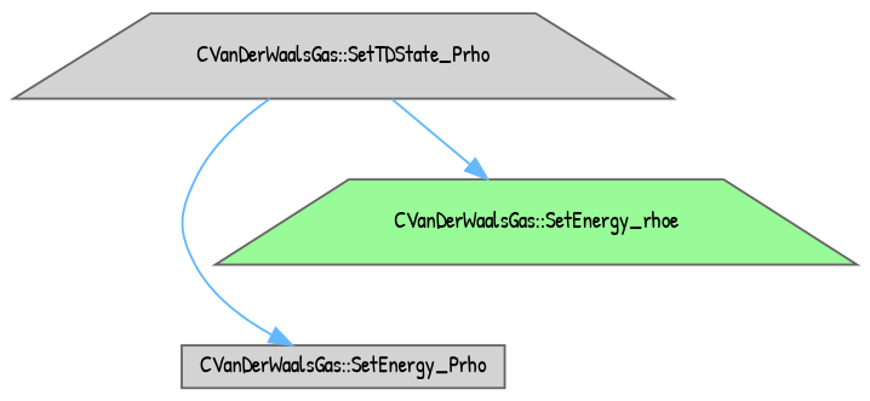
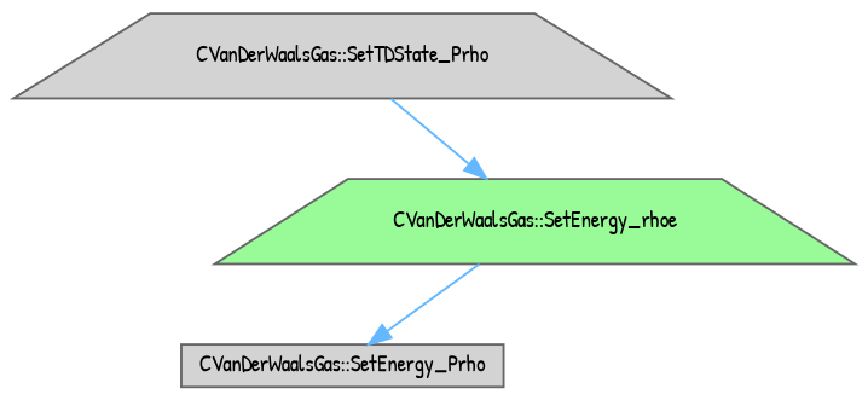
  digraph {
    fontname="Patrick Hand"
    rankdir=TB
    node [color=grey40 fillcolor=lightgrey fontname="Patrick Hand" fontsize=10 shape=trapezium style=filled]
    edge [color=steelblue1 fontname="Patrick Hand" fontsize=10 labelfontname=Helvetica labelfontsize=10 style=solid]
    n1 [color=gray40 fontcolor=black height=0.2 label="CVanDerWaalsGas::SetTDState_Prho" width=0.4]
    n2 [height=0.2 label="CVanDerWaalsGas::SetEnergy_Prho" shape=box width=0.4]
    n3 [fillcolor=palegreen height=0.2 label="CVanDerWaalsGas::SetEnergy_rhoe" width=0.4]
-   n1 -> n2
+   n3 -> n2
    n1 -> n3
  }
